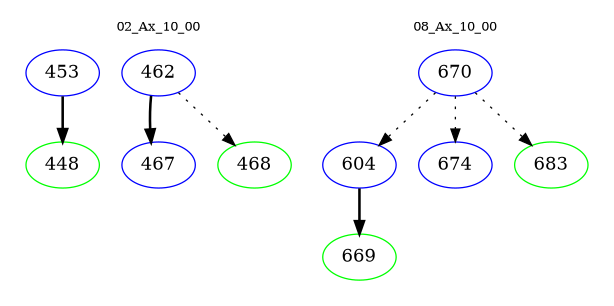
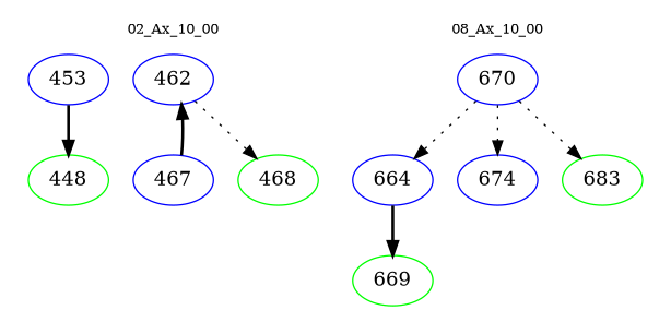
  digraph {
    node [color=blue]
    edge [color=black style=dotted]
    n1 [label=462]
    n2 [label=453]
    n3 [label=467]
    n4 [color=green label=468]
    n5 [color=green label=448]
    n6 [label=670]
-   n7 [label=604]
+   n7 [label=664]
    n8 [label=674]
    n9 [color=green label=683]
    n10 [color=green label=669]
    subgraph cluster_1 {
      color=white
      fontsize=10
      label="02_Ax_10_00"
      n1
      n2
      n3
      n4
      n5
    }
    subgraph cluster_2 {
      color=white
      fontsize=10
      label="08_Ax_10_00"
      n6
      n7
      n8
      n9
      n10
    }
-   n1 -> n3 [style=bold]
+   n3 -> n1 [style=bold]
    n1 -> n4
    n2 -> n5 [style=bold]
    n6 -> n7
    n6 -> n8
    n6 -> n9
    n7 -> n10 [style=bold]
  }
